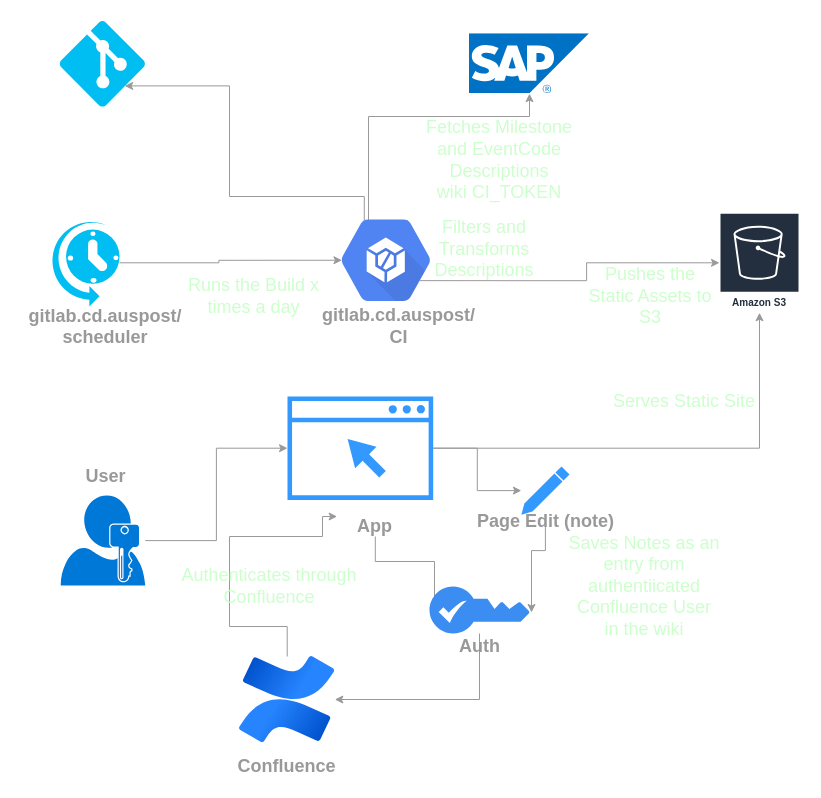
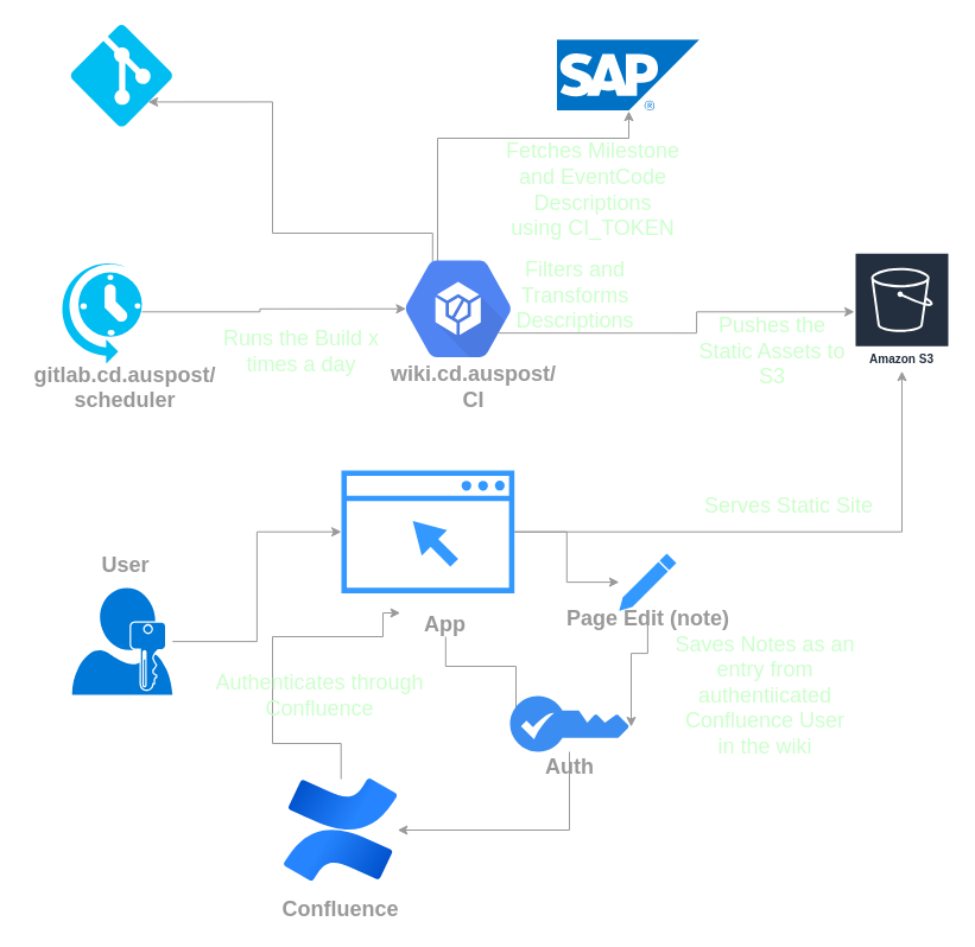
  <mxCell id="0" />
  <mxCell id="1" parent="0" />
  <mxCell id="2" value="" style="aspect=fixed;html=1;points=[];align=center;image;fontSize=12;image=img/lib/mscae/SAP_HANA_on_Azure.svg;" vertex="1" parent="1"><mxGeometry x="469" y="33.13" width="120" height="60" as="geometry" /></mxCell>
  <mxCell id="3" value="" style="verticalLabelPosition=bottom;html=1;verticalAlign=top;align=center;strokeColor=none;fillColor=#00BEF2;shape=mxgraph.azure.git_repository;" vertex="1" parent="1"><mxGeometry x="59" y="20.25" width="85.75" height="85.75" as="geometry" /></mxCell>
  <mxCell id="4" value="Amazon S3" style="outlineConnect=0;fontColor=#232F3E;gradientColor=none;strokeColor=#ffffff;fillColor=#232F3E;dashed=0;verticalLabelPosition=middle;verticalAlign=bottom;align=center;html=1;whiteSpace=wrap;fontSize=10;fontStyle=1;spacing=3;shape=mxgraph.aws4.productIcon;prIcon=mxgraph.aws4.s3;" vertex="1" parent="1"><mxGeometry x="719" y="212.25" width="80" height="100" as="geometry" /></mxCell>
  <mxCell id="5" style="edgeStyle=orthogonalEdgeStyle;rounded=0;orthogonalLoop=1;jettySize=auto;html=1;entryX=0.175;entryY=0.5;entryDx=0;entryDy=0;entryPerimeter=0;fontColor=#999999;strokeColor=#999999;" edge="1" parent="1" source="6" target="10"><mxGeometry relative="1" as="geometry" /></mxCell>
  <mxCell id="6" value="" style="verticalLabelPosition=bottom;html=1;verticalAlign=top;align=center;strokeColor=none;fillColor=#00BEF2;shape=mxgraph.azure.scheduler;pointerEvents=1;" vertex="1" parent="1"><mxGeometry x="49" y="218.5" width="70" height="87.5" as="geometry" /></mxCell>
  <mxCell id="7" style="edgeStyle=orthogonalEdgeStyle;rounded=0;orthogonalLoop=1;jettySize=auto;html=1;exitX=0.34;exitY=0.17;exitDx=0;exitDy=0;exitPerimeter=0;entryX=0.76;entryY=0.76;entryDx=0;entryDy=0;entryPerimeter=0;fontColor=#999999;strokeColor=#999999;" edge="1" parent="1" source="10" target="3"><mxGeometry relative="1" as="geometry"><Array as="points"><mxPoint x="229" y="196" /><mxPoint x="229" y="85" /></Array></mxGeometry></mxCell>
  <mxCell id="8" style="edgeStyle=orthogonalEdgeStyle;rounded=0;orthogonalLoop=1;jettySize=auto;html=1;exitX=0.66;exitY=0.17;exitDx=0;exitDy=0;exitPerimeter=0;fontColor=#999999;strokeColor=#999999;" edge="1" parent="1" source="10" target="2"><mxGeometry relative="1" as="geometry"><Array as="points"><mxPoint x="368" y="116" /><mxPoint x="529" y="116" /></Array></mxGeometry></mxCell>
  <mxCell id="9" style="edgeStyle=orthogonalEdgeStyle;rounded=0;orthogonalLoop=1;jettySize=auto;html=1;exitX=0.75;exitY=0.67;exitDx=0;exitDy=0;exitPerimeter=0;fontColor=#999999;strokeColor=#999999;" edge="1" parent="1" source="10" target="4"><mxGeometry relative="1" as="geometry"><mxPoint x="629" y="226" as="targetPoint" /></mxGeometry></mxCell>
  <mxCell id="10" value="" style="html=1;fillColor=#5184F3;strokeColor=none;verticalAlign=top;labelPosition=center;verticalLabelPosition=bottom;align=center;spacingTop=-6;fontSize=11;fontStyle=1;fontColor=#999999;shape=mxgraph.gcp2.hexIcon;prIcon=container_builder" vertex="1" parent="1"><mxGeometry x="317.75" y="199.75" width="135.38" height="120" as="geometry" /></mxCell>
  <mxCell id="11" style="edgeStyle=orthogonalEdgeStyle;rounded=0;orthogonalLoop=1;jettySize=auto;html=1;entryX=0.25;entryY=0;entryDx=0;entryDy=0;fontColor=#999999;strokeColor=#999999;" edge="1" parent="1" source="12" target="26"><mxGeometry relative="1" as="geometry"><Array as="points"><mxPoint x="287" y="626" /><mxPoint x="229" y="626" /><mxPoint x="229" y="536" /><mxPoint x="322" y="536" /></Array></mxGeometry></mxCell>
  <mxCell id="12" value="" style="image;image=img/lib/atlassian/Confluence_Logo.svg;" vertex="1" parent="1"><mxGeometry x="239" y="656" width="95.33" height="86.25" as="geometry" /></mxCell>
  <mxCell id="13" style="edgeStyle=orthogonalEdgeStyle;rounded=0;orthogonalLoop=1;jettySize=auto;html=1;fontColor=#999999;strokeColor=#999999;" edge="1" parent="1" source="14" target="17"><mxGeometry relative="1" as="geometry" /></mxCell>
  <mxCell id="14" value="" style="aspect=fixed;pointerEvents=1;shadow=0;dashed=0;html=1;strokeColor=none;labelPosition=center;verticalLabelPosition=bottom;verticalAlign=top;align=center;shape=mxgraph.mscae.enterprise.user_permissions;fillColor=#0078D7;" vertex="1" parent="1"><mxGeometry x="60.15" y="495.07" width="84.6" height="90" as="geometry" /></mxCell>
  <mxCell id="15" style="edgeStyle=orthogonalEdgeStyle;rounded=0;orthogonalLoop=1;jettySize=auto;html=1;fontColor=#999999;strokeColor=#999999;" edge="1" parent="1" source="17" target="4"><mxGeometry relative="1" as="geometry"><mxPoint x="579" y="446" as="targetPoint" /></mxGeometry></mxCell>
  <mxCell id="16" style="edgeStyle=orthogonalEdgeStyle;rounded=0;orthogonalLoop=1;jettySize=auto;html=1;entryX=0.05;entryY=0.532;entryDx=0;entryDy=0;entryPerimeter=0;fontColor=#999999;strokeColor=#999999;" edge="1" parent="1" source="26" target="22"><mxGeometry relative="1" as="geometry" /></mxCell>
  <mxCell id="17" value="" style="pointerEvents=1;shadow=0;dashed=0;html=1;strokeColor=none;aspect=fixed;labelPosition=center;verticalLabelPosition=bottom;verticalAlign=top;align=center;outlineConnect=0;shape=mxgraph.vvd.web_browser;fillColor=#3399FF;" vertex="1" parent="1"><mxGeometry x="287" y="396" width="145.69" height="103.44" as="geometry" /></mxCell>
  <mxCell id="18" style="edgeStyle=orthogonalEdgeStyle;rounded=0;orthogonalLoop=1;jettySize=auto;html=1;entryX=1.02;entryY=0.553;entryDx=0;entryDy=0;entryPerimeter=0;fontColor=#999999;strokeColor=#999999;" edge="1" parent="1" source="19" target="22"><mxGeometry relative="1" as="geometry" /></mxCell>
  <mxCell id="19" value="" style="dashed=0;aspect=fixed;verticalLabelPosition=bottom;verticalAlign=top;align=center;shape=mxgraph.gmdl.edit;strokeColor=none;shadow=0;fillColor=#3399FF;" vertex="1" parent="1"><mxGeometry x="520.87" y="466" width="48.13" height="48.13" as="geometry" /></mxCell>
  <mxCell id="20" style="edgeStyle=orthogonalEdgeStyle;rounded=0;orthogonalLoop=1;jettySize=auto;html=1;fontColor=#999999;strokeColor=#999999;" edge="1" parent="1" source="17" target="19"><mxGeometry relative="1" as="geometry"><mxPoint x="429" y="407.7" as="sourcePoint" /><mxPoint x="589" y="491.1" as="targetPoint" /></mxGeometry></mxCell>
  <mxCell id="21" style="edgeStyle=orthogonalEdgeStyle;rounded=0;orthogonalLoop=1;jettySize=auto;html=1;fontColor=#999999;strokeColor=#999999;" edge="1" parent="1" source="22" target="12"><mxGeometry relative="1" as="geometry"><Array as="points"><mxPoint x="479" y="699" /></Array></mxGeometry></mxCell>
  <mxCell id="22" value="" style="html=1;aspect=fixed;strokeColor=none;shadow=0;align=center;verticalAlign=top;fillColor=#3B8DF1;shape=mxgraph.gcp2.key" vertex="1" parent="1"><mxGeometry x="429" y="586" width="100" height="47" as="geometry" /></mxCell>
- <mxCell id="23" value="&lt;font style=&quot;font-size: 18px&quot;&gt;&lt;b&gt;gitlab.cd.auspost/&lt;br&gt;CI&lt;/b&gt;&lt;/font&gt;" style="text;html=1;strokeColor=none;fillColor=none;align=center;verticalAlign=middle;whiteSpace=wrap;rounded=0;fontColor=#999999;" vertex="1" parent="1"><mxGeometry x="299" y="306" width="198.75" height="40" as="geometry" /></mxCell>
+ <mxCell id="23" value="&lt;font style=&quot;font-size: 18px&quot;&gt;&lt;b&gt;wiki.cd.auspost/&lt;br&gt;CI&lt;/b&gt;&lt;/font&gt;" style="text;html=1;strokeColor=none;fillColor=none;align=center;verticalAlign=middle;whiteSpace=wrap;rounded=0;fontColor=#999999;" vertex="1" parent="1"><mxGeometry x="299" y="306" width="198.75" height="40" as="geometry" /></mxCell>
  <mxCell id="24" value="&lt;font&gt;&lt;b style=&quot;font-size: 18px&quot;&gt;gitlab.cd.auspost/&lt;br&gt;&lt;/b&gt;&lt;span style=&quot;font-size: 18px&quot;&gt;&lt;b&gt;scheduler&lt;/b&gt;&lt;/span&gt;&lt;br&gt;&lt;br&gt;&lt;/font&gt;" style="text;html=1;strokeColor=none;fillColor=none;align=center;verticalAlign=middle;whiteSpace=wrap;rounded=0;fontColor=#999999;" vertex="1" parent="1"><mxGeometry x="20.44" y="306" width="170" height="56.25" as="geometry" /></mxCell>
  <mxCell id="25" value="&lt;font style=&quot;font-size: 18px&quot;&gt;&lt;b&gt;User&lt;/b&gt;&lt;/font&gt;" style="text;html=1;strokeColor=none;fillColor=none;align=center;verticalAlign=middle;whiteSpace=wrap;rounded=0;fontColor=#999999;" vertex="1" parent="1"><mxGeometry x="29" y="466" width="152.88" height="20" as="geometry" /></mxCell>
  <mxCell id="26" value="&lt;span style=&quot;font-size: 18px&quot;&gt;&lt;b&gt;App&lt;/b&gt;&lt;/span&gt;" style="text;html=1;strokeColor=none;fillColor=none;align=center;verticalAlign=middle;whiteSpace=wrap;rounded=0;fontColor=#999999;" vertex="1" parent="1"><mxGeometry x="298.4" y="516" width="152.88" height="20" as="geometry" /></mxCell>
  <mxCell id="27" value="&lt;font style=&quot;font-size: 18px&quot;&gt;&lt;b&gt;Confluence&lt;/b&gt;&lt;/font&gt;" style="text;html=1;strokeColor=none;fillColor=none;align=center;verticalAlign=middle;whiteSpace=wrap;rounded=0;fontColor=#999999;" vertex="1" parent="1"><mxGeometry x="210.22" y="756" width="152.88" height="20" as="geometry" /></mxCell>
  <mxCell id="28" value="&lt;font style=&quot;font-size: 18px&quot;&gt;&lt;b&gt;Auth&lt;/b&gt;&lt;/font&gt;" style="text;html=1;strokeColor=none;fillColor=none;align=center;verticalAlign=middle;whiteSpace=wrap;rounded=0;fontColor=#999999;" vertex="1" parent="1"><mxGeometry x="402.56" y="636" width="152.88" height="20" as="geometry" /></mxCell>
  <mxCell id="29" value="&lt;span style=&quot;font-size: 18px&quot;&gt;&lt;b&gt;Page Edit (note)&lt;/b&gt;&lt;/span&gt;" style="text;html=1;strokeColor=none;fillColor=none;align=center;verticalAlign=middle;whiteSpace=wrap;rounded=0;fontColor=#999999;" vertex="1" parent="1"><mxGeometry x="469" y="511" width="152.88" height="20" as="geometry" /></mxCell>
- <mxCell id="30" value="&lt;font style=&quot;font-size: 18px&quot;&gt;&lt;font color=&quot;#ccffcc&quot;&gt;Fetches Milestone and EventCode&lt;br&gt;Descriptions&lt;br&gt;wiki CI_TOKEN&lt;/font&gt;&lt;br&gt;&lt;/font&gt;" style="text;html=1;strokeColor=none;fillColor=none;align=center;verticalAlign=middle;whiteSpace=wrap;rounded=0;" vertex="1" parent="1"><mxGeometry x="409" y="119.75" width="180" height="80" as="geometry" /></mxCell>
+ <mxCell id="30" value="&lt;font style=&quot;font-size: 18px&quot;&gt;&lt;font color=&quot;#ccffcc&quot;&gt;Fetches Milestone and EventCode&lt;br&gt;Descriptions&lt;br&gt;using CI_TOKEN&lt;/font&gt;&lt;br&gt;&lt;/font&gt;" style="text;html=1;strokeColor=none;fillColor=none;align=center;verticalAlign=middle;whiteSpace=wrap;rounded=0;" vertex="1" parent="1"><mxGeometry x="409" y="119.75" width="180" height="80" as="geometry" /></mxCell>
  <mxCell id="31" value="&lt;font style=&quot;font-size: 18px&quot;&gt;&lt;font color=&quot;#ccffcc&quot;&gt;Runs the Build x times a day&lt;/font&gt;&lt;br&gt;&lt;/font&gt;" style="text;html=1;strokeColor=none;fillColor=none;align=center;verticalAlign=middle;whiteSpace=wrap;rounded=0;" vertex="1" parent="1"><mxGeometry x="169" y="266" width="168.75" height="60" as="geometry" /></mxCell>
  <mxCell id="32" value="&lt;font style=&quot;font-size: 18px&quot;&gt;&lt;font color=&quot;#ccffcc&quot;&gt;Pushes the Static Assets to S3&lt;/font&gt;&lt;br&gt;&lt;/font&gt;" style="text;html=1;strokeColor=none;fillColor=none;align=center;verticalAlign=middle;whiteSpace=wrap;rounded=0;" vertex="1" parent="1"><mxGeometry x="580.44" y="261" width="140" height="70" as="geometry" /></mxCell>
- <mxCell id="33" value="&lt;font style=&quot;font-size: 18px&quot;&gt;&lt;font color=&quot;#ccffcc&quot;&gt;Serves Static Site&lt;/font&gt;&lt;br&gt;&lt;/font&gt;" style="text;html=1;strokeColor=none;fillColor=none;align=center;verticalAlign=middle;whiteSpace=wrap;rounded=0;" vertex="1" parent="1"><mxGeometry x="589" y="381" width="190" height="40" as="geometry" /></mxCell>
+ <mxCell id="33" value="&lt;font style=&quot;font-size: 18px&quot;&gt;&lt;font color=&quot;#ccffcc&quot;&gt;Serves Static Site&lt;/font&gt;&lt;br&gt;&lt;/font&gt;" style="text;html=1;strokeColor=none;fillColor=none;align=center;verticalAlign=middle;whiteSpace=wrap;rounded=0;" vertex="1" parent="1"><mxGeometry x="569" y="406" width="190" height="40" as="geometry" /></mxCell>
  <mxCell id="34" value="&lt;font style=&quot;font-size: 18px&quot;&gt;&lt;font color=&quot;#ccffcc&quot;&gt;Authenticates through Confluence&lt;/font&gt;&lt;br&gt;&lt;/font&gt;" style="text;html=1;strokeColor=none;fillColor=none;align=center;verticalAlign=middle;whiteSpace=wrap;rounded=0;" vertex="1" parent="1"><mxGeometry x="174" y="556" width="190" height="60" as="geometry" /></mxCell>
  <mxCell id="35" value="&lt;font style=&quot;font-size: 18px&quot;&gt;&lt;font color=&quot;#ccffcc&quot;&gt;Saves Notes as an entry from authentiicated Confluence User &lt;br&gt;in the wiki&lt;/font&gt;&lt;br&gt;&lt;/font&gt;" style="text;html=1;strokeColor=none;fillColor=none;align=center;verticalAlign=middle;whiteSpace=wrap;rounded=0;" vertex="1" parent="1"><mxGeometry x="549" y="556" width="190" height="60" as="geometry" /></mxCell>
  <mxCell id="36" value="&lt;font style=&quot;font-size: 18px&quot;&gt;&lt;font color=&quot;#ccffcc&quot;&gt;Filters and Transforms Descriptions&lt;/font&gt;&lt;br&gt;&lt;/font&gt;" style="text;html=1;strokeColor=none;fillColor=none;align=center;verticalAlign=middle;whiteSpace=wrap;rounded=0;" vertex="1" parent="1"><mxGeometry x="409" y="218.5" width="150" height="60" as="geometry" /></mxCell>
